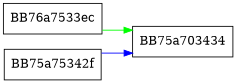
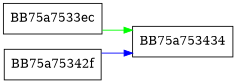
  digraph {
    rankdir=LR
    splines=ortho
    node [shape=box]
-   BB75a7533ec [label=BB76a7533ec]
-   BB75a753434 [label=BB75a703434]
+   BB75a7533ec
+   BB75a753434
    BB75a75342f
    BB75a7533ec -> BB75a753434 [color=green]
    BB75a75342f -> BB75a753434 [color=blue]
  }
